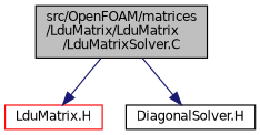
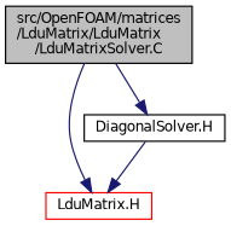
  digraph {
    node [color=black fontname=Helvetica fontsize=10 shape=record]
    edge [color=midnightblue fontname=Helvetica fontsize=10 labelfontname=Helvetica labelfontsize=10 style=solid]
    n1 [fillcolor=grey75 fontcolor=black height=0.2 label="src/OpenFOAM/matrices\l/LduMatrix/LduMatrix\l/LduMatrixSolver.C" style=filled width=0.4]
    n2 [color=red height=0.2 label="LduMatrix.H" width=0.4]
    n3 [height=0.2 label="DiagonalSolver.H" width=0.4]
    n1 -> n2
    n1 -> n3
+   n3 -> n2
  }
